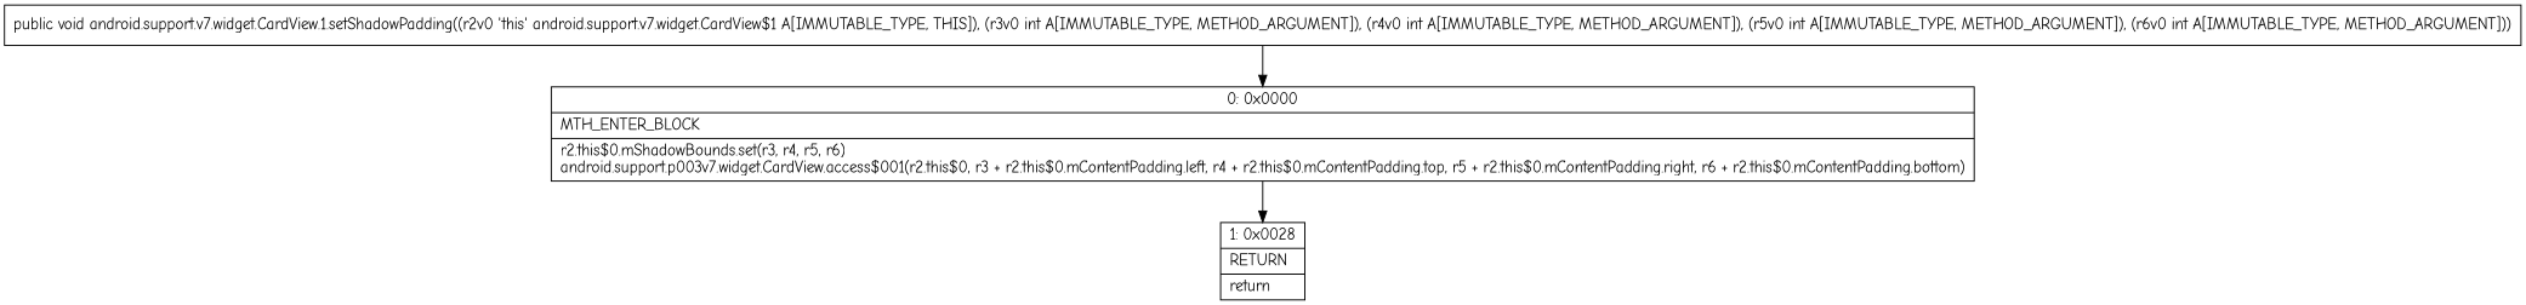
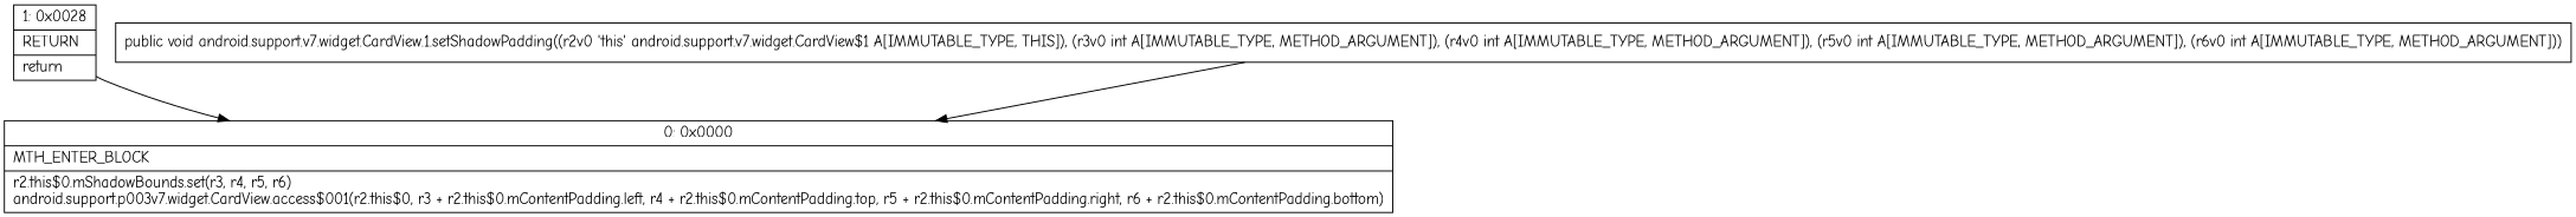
  digraph {
    fontname="Comic Neue"
    node [shape=record fontname="Comic Neue"]
    edge [fontname="Comic Neue"]
    n1 [label="{0\:\ 0x0000|MTH_ENTER_BLOCK\l|r2.this$0.mShadowBounds.set(r3, r4, r5, r6)\landroid.support.p003v7.widget.CardView.access$001(r2.this$0, r3 + r2.this$0.mContentPadding.left, r4 + r2.this$0.mContentPadding.top, r5 + r2.this$0.mContentPadding.right, r6 + r2.this$0.mContentPadding.bottom)\l}"]
    n2 [label="{1\:\ 0x0028|RETURN\l|return\l}"]
    n3 [label="{public void android.support.v7.widget.CardView.1.setShadowPadding((r2v0 'this' android.support.v7.widget.CardView$1 A[IMMUTABLE_TYPE, THIS]), (r3v0 int A[IMMUTABLE_TYPE, METHOD_ARGUMENT]), (r4v0 int A[IMMUTABLE_TYPE, METHOD_ARGUMENT]), (r5v0 int A[IMMUTABLE_TYPE, METHOD_ARGUMENT]), (r6v0 int A[IMMUTABLE_TYPE, METHOD_ARGUMENT])) }"]
-   n1 -> n2
+   n2 -> n1
    n3 -> n1
  }
